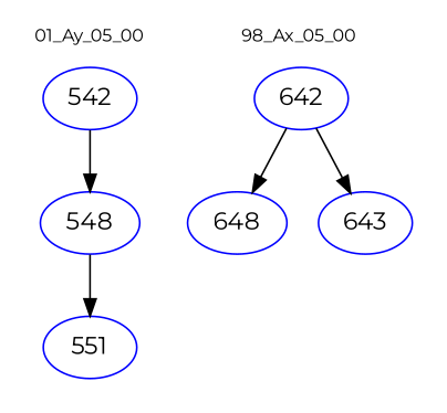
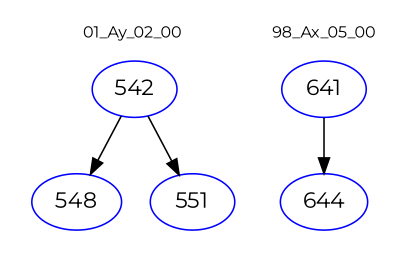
  digraph {
    fontname=Montserrat
    node [color=blue fontname=Montserrat]
    edge [color=black fontname=Montserrat]
    n1 [label=542]
    n2 [label=548]
    n3 [label=551]
-   n4 [label=642]
-   n5 [label=648]
-   n6 [label=643]
+   n4 [label=641]
+   n5 [label=644]
    subgraph cluster_1 {
      color=white
      fontsize=10
-     label="01_Ay_05_00"
+     label="01_Ay_02_00"
      n1
      n2
      n3
    }
    subgraph cluster_2 {
      color=white
      fontsize=10
      label="98_Ax_05_00"
      n4
      n5
-     n6
    }
    n1 -> n2
-   n2 -> n3
+   n1 -> n3
    n4 -> n5
-   n4 -> n6
  }
